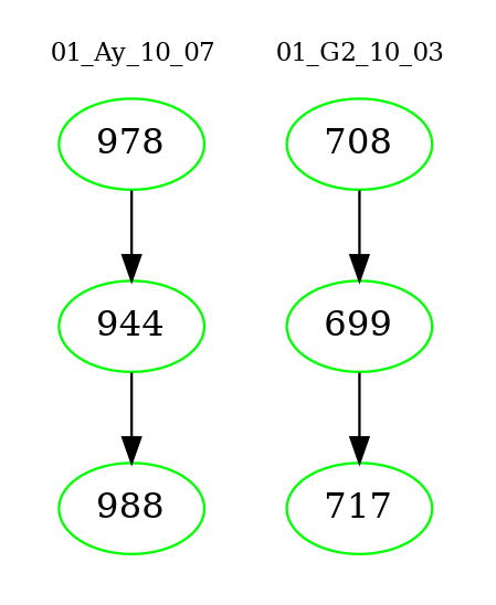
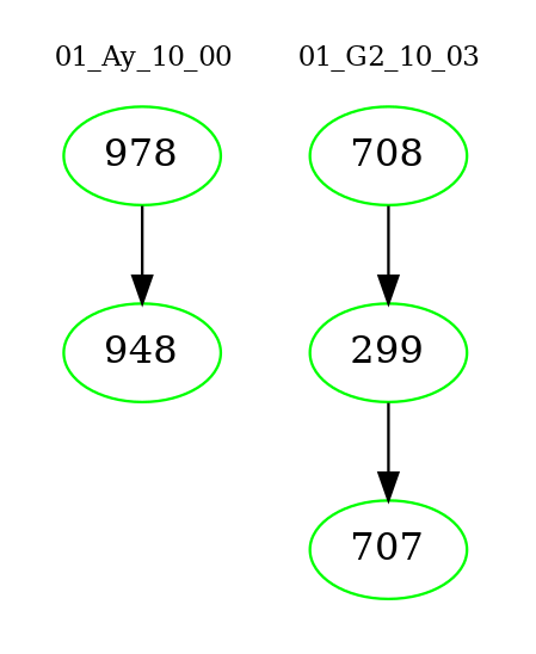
  digraph {
    node [color=green]
    edge [color=black]
    n1 [label=978]
-   n2 [label=944]
-   n3 [label=988]
+   n2 [label=948]
    n4 [label=708]
-   n5 [label=699]
-   n6 [label=717]
+   n5 [label=299]
+   n6 [label=707]
    subgraph cluster_1 {
      color=white
      fontsize=10
-     label="01_Ay_10_07"
+     label="01_Ay_10_00"
      n1
      n2
-     n3
    }
    subgraph cluster_2 {
      color=white
      fontsize=10
      label="01_G2_10_03"
      n4
      n5
      n6
    }
    n1 -> n2
-   n2 -> n3
    n4 -> n5
    n5 -> n6
  }
